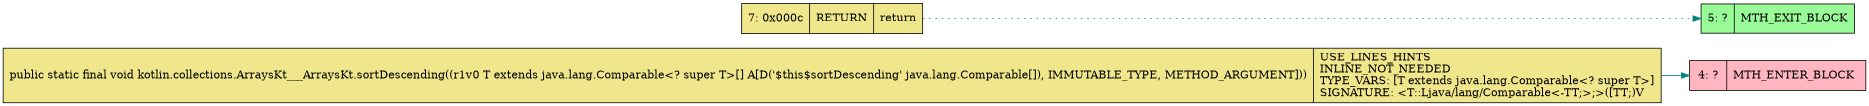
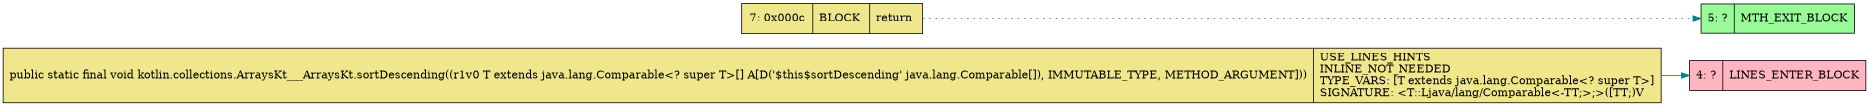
  digraph {
    rankdir=LR
    node [fillcolor=khaki shape=record style=filled]
    edge [color=teal]
-   n1 [fillcolor=lightpink label="{4\:\ ?|MTH_ENTER_BLOCK\l}"]
-   n2 [label="{7\:\ 0x000c|RETURN\l|return\l}"]
+   n1 [fillcolor=lightpink label="{4\:\ ?|LINES_ENTER_BLOCK\l}"]
+   n2 [label="{7\:\ 0x000c|BLOCK\l|return\l}"]
    n3 [fillcolor=palegreen label="{5\:\ ?|MTH_EXIT_BLOCK\l}"]
    n4 [label="{public static final void kotlin.collections.ArraysKt___ArraysKt.sortDescending((r1v0 T extends java.lang.Comparable\<? super T\>[] A[D('$this$sortDescending' java.lang.Comparable[]), IMMUTABLE_TYPE, METHOD_ARGUMENT]))  | USE_LINES_HINTS\lINLINE_NOT_NEEDED\lTYPE_VARS: [T extends java.lang.Comparable\<? super T\>]\lSIGNATURE: \<T::Ljava\/lang\/Comparable\<\-TT;\>;\>([TT;)V\l}"]
    n2 -> n3 [style=dotted]
    n4 -> n1 [style=solid]
  }
